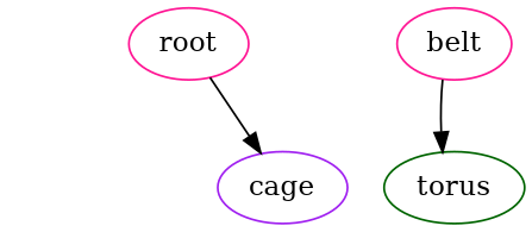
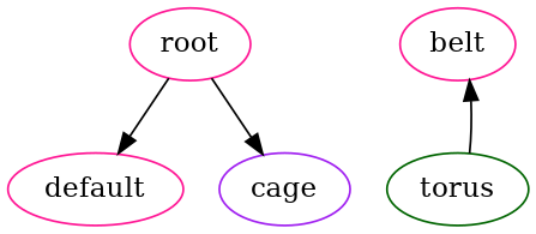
  digraph {
    node [color=deeppink]
    n1 [label=root]
+   n2 [label=default]
    n3 [color=purple label=cage]
    n4 [label=belt]
    n5 [color=darkgreen label=torus]
+   n1 -> n2
    n1 -> n3
-   n4 -> n5
+   n5 -> n4
  }
